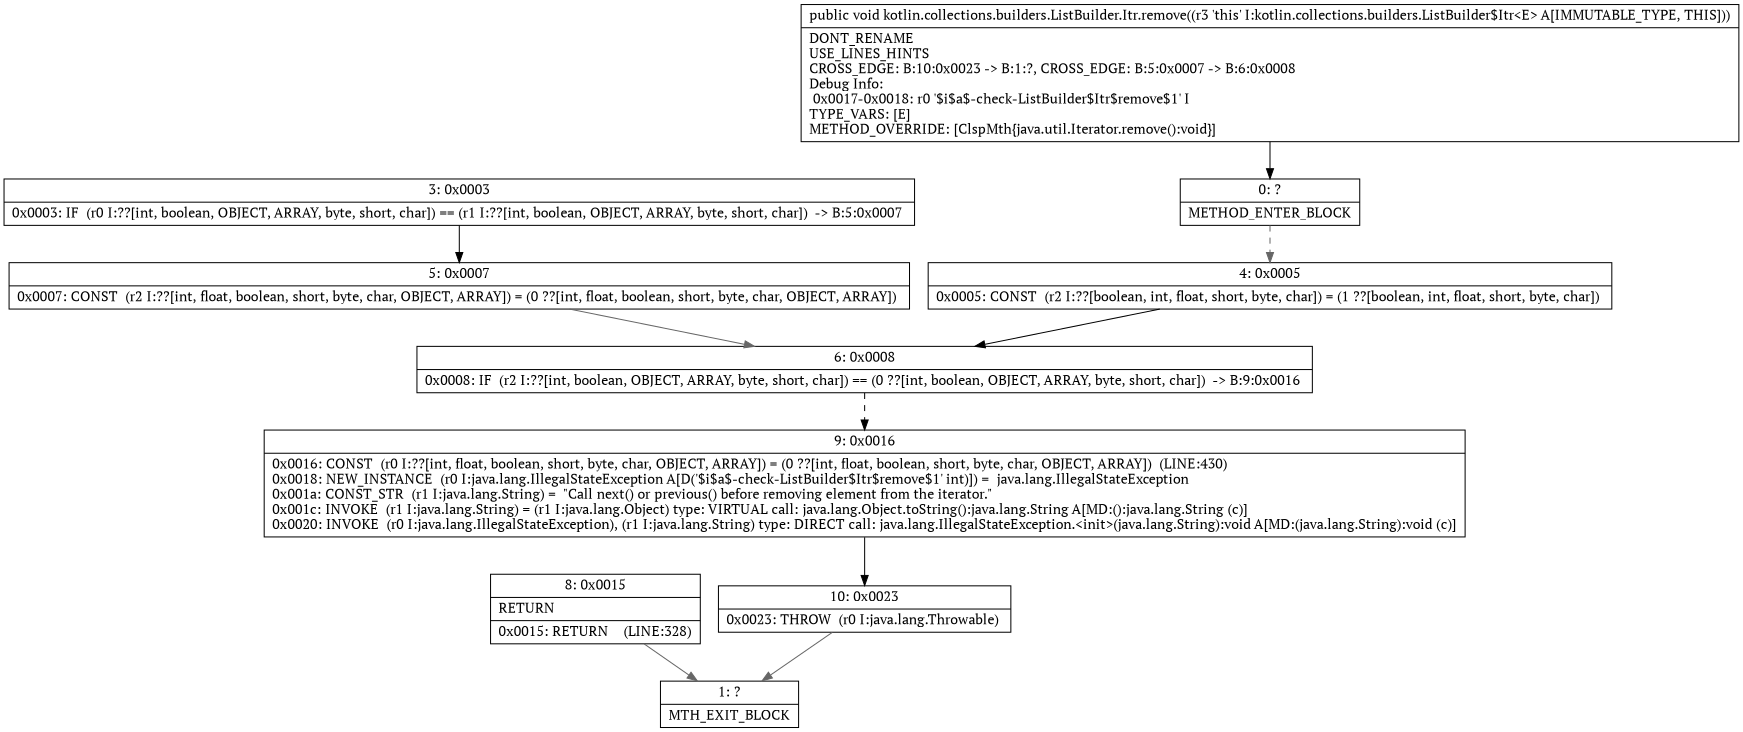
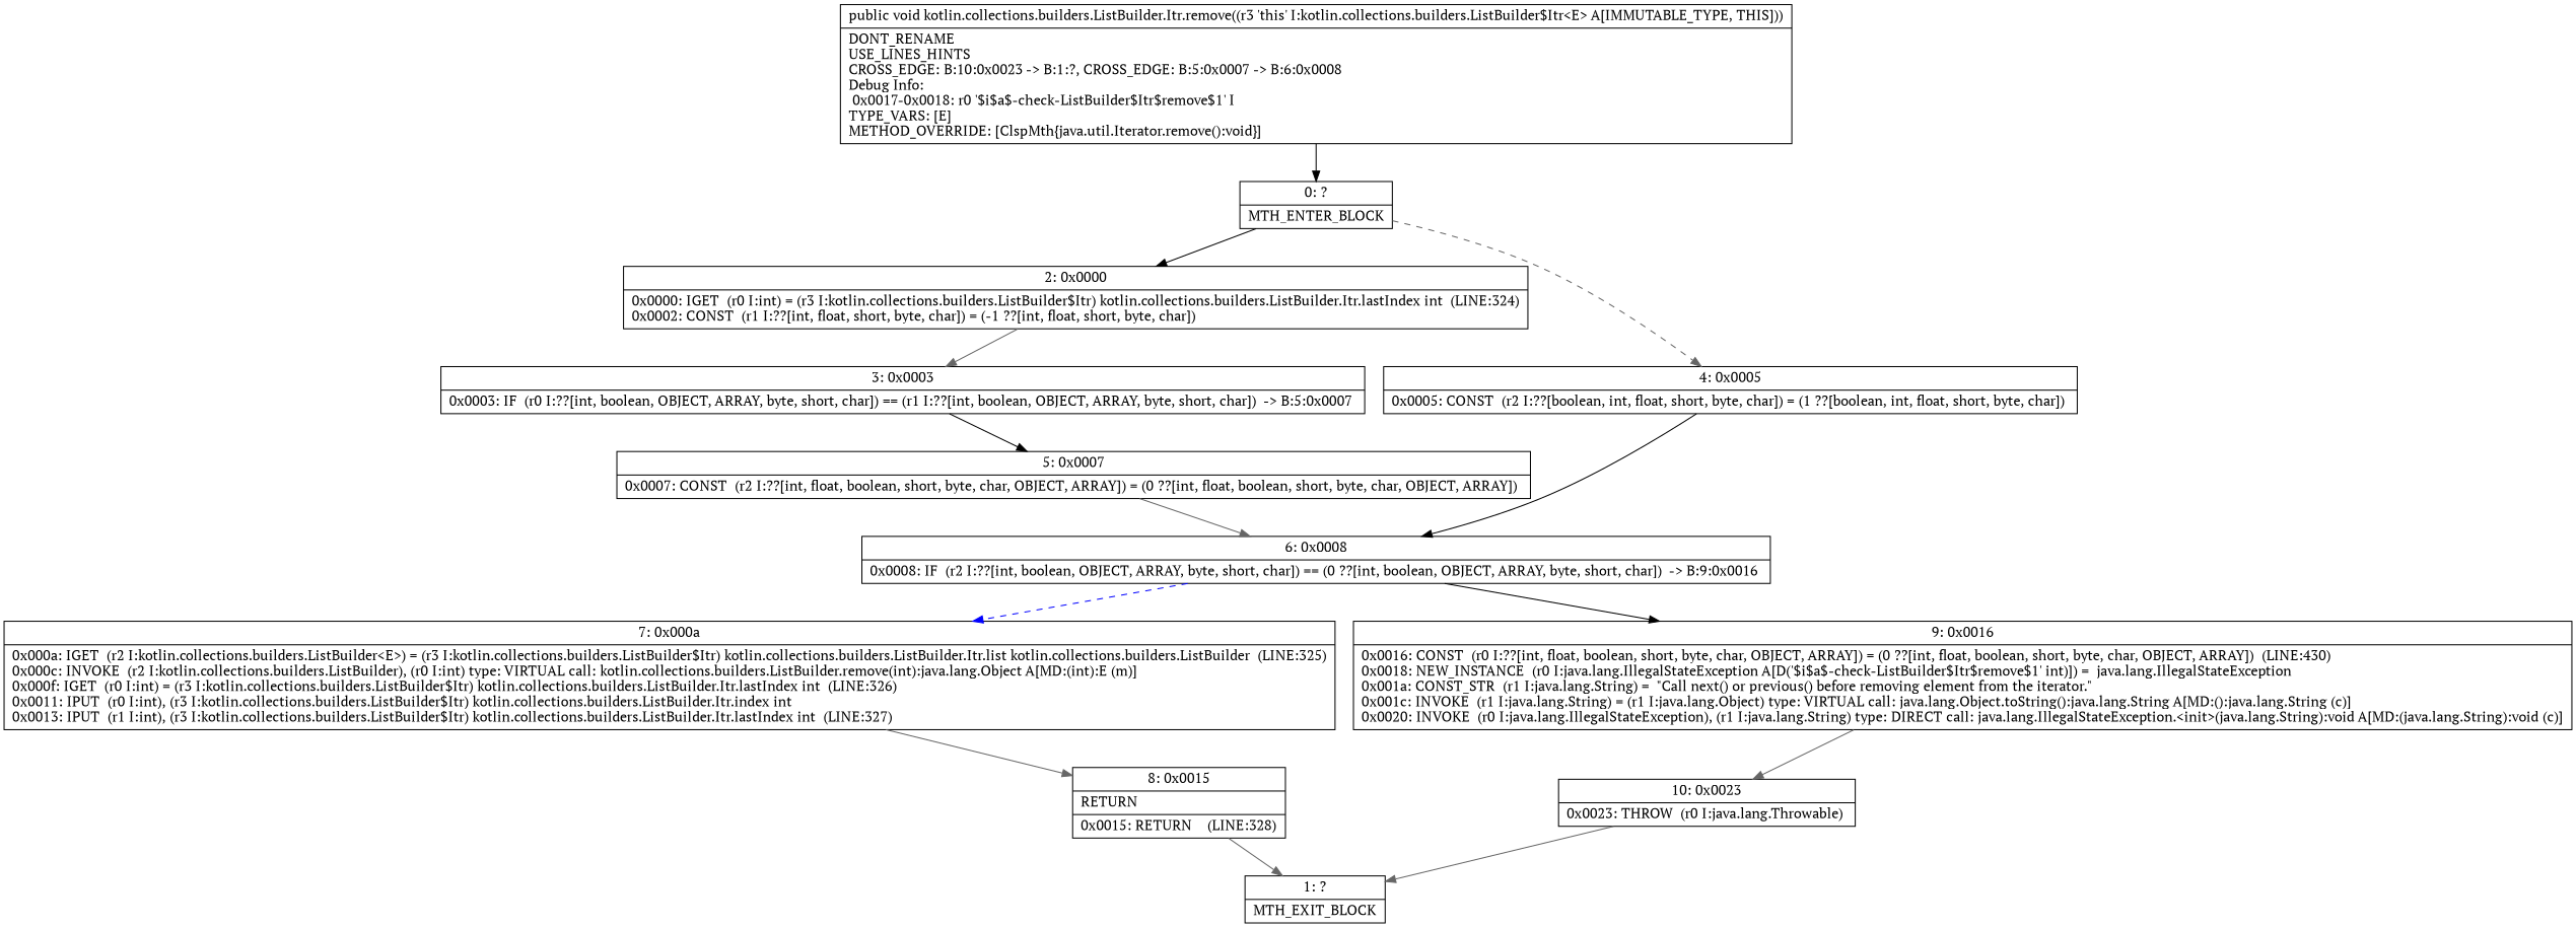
  digraph {
    fontname="PT Serif"
    node [fontname="PT Serif" shape=record]
    edge [color=black fontname="PT Serif"]
-   n1 [label="{0\:\ ?|METHOD_ENTER_BLOCK\l}"]
+   n1 [label="{0\:\ ?|MTH_ENTER_BLOCK\l}"]
+   n2 [label="{2\:\ 0x0000|0x0000: IGET  (r0 I:int) = (r3 I:kotlin.collections.builders.ListBuilder$Itr) kotlin.collections.builders.ListBuilder.Itr.lastIndex int  (LINE:324)\l0x0002: CONST  (r1 I:??[int, float, short, byte, char]) = (\-1 ??[int, float, short, byte, char]) \l}"]
    n3 [label="{4\:\ 0x0005|0x0005: CONST  (r2 I:??[boolean, int, float, short, byte, char]) = (1 ??[boolean, int, float, short, byte, char]) \l}"]
    n4 [label="{3\:\ 0x0003|0x0003: IF  (r0 I:??[int, boolean, OBJECT, ARRAY, byte, short, char]) == (r1 I:??[int, boolean, OBJECT, ARRAY, byte, short, char])  \-\> B:5:0x0007 \l}"]
    n5 [label="{5\:\ 0x0007|0x0007: CONST  (r2 I:??[int, float, boolean, short, byte, char, OBJECT, ARRAY]) = (0 ??[int, float, boolean, short, byte, char, OBJECT, ARRAY]) \l}"]
    n6 [label="{6\:\ 0x0008|0x0008: IF  (r2 I:??[int, boolean, OBJECT, ARRAY, byte, short, char]) == (0 ??[int, boolean, OBJECT, ARRAY, byte, short, char])  \-\> B:9:0x0016 \l}"]
+   n7 [label="{7\:\ 0x000a|0x000a: IGET  (r2 I:kotlin.collections.builders.ListBuilder\<E\>) = (r3 I:kotlin.collections.builders.ListBuilder$Itr) kotlin.collections.builders.ListBuilder.Itr.list kotlin.collections.builders.ListBuilder  (LINE:325)\l0x000c: INVOKE  (r2 I:kotlin.collections.builders.ListBuilder), (r0 I:int) type: VIRTUAL call: kotlin.collections.builders.ListBuilder.remove(int):java.lang.Object A[MD:(int):E (m)]\l0x000f: IGET  (r0 I:int) = (r3 I:kotlin.collections.builders.ListBuilder$Itr) kotlin.collections.builders.ListBuilder.Itr.lastIndex int  (LINE:326)\l0x0011: IPUT  (r0 I:int), (r3 I:kotlin.collections.builders.ListBuilder$Itr) kotlin.collections.builders.ListBuilder.Itr.index int \l0x0013: IPUT  (r1 I:int), (r3 I:kotlin.collections.builders.ListBuilder$Itr) kotlin.collections.builders.ListBuilder.Itr.lastIndex int  (LINE:327)\l}"]
    n8 [label="{9\:\ 0x0016|0x0016: CONST  (r0 I:??[int, float, boolean, short, byte, char, OBJECT, ARRAY]) = (0 ??[int, float, boolean, short, byte, char, OBJECT, ARRAY])  (LINE:430)\l0x0018: NEW_INSTANCE  (r0 I:java.lang.IllegalStateException A[D('$i$a$\-check\-ListBuilder$Itr$remove$1' int)]) =  java.lang.IllegalStateException \l0x001a: CONST_STR  (r1 I:java.lang.String) =  \"Call next() or previous() before removing element from the iterator.\" \l0x001c: INVOKE  (r1 I:java.lang.String) = (r1 I:java.lang.Object) type: VIRTUAL call: java.lang.Object.toString():java.lang.String A[MD:():java.lang.String (c)]\l0x0020: INVOKE  (r0 I:java.lang.IllegalStateException), (r1 I:java.lang.String) type: DIRECT call: java.lang.IllegalStateException.\<init\>(java.lang.String):void A[MD:(java.lang.String):void (c)]\l}"]
    n9 [label="{8\:\ 0x0015|RETURN\l|0x0015: RETURN    (LINE:328)\l}"]
    n10 [label="{10\:\ 0x0023|0x0023: THROW  (r0 I:java.lang.Throwable) \l}"]
    n11 [label="{1\:\ ?|MTH_EXIT_BLOCK\l}"]
    n12 [label="{public void kotlin.collections.builders.ListBuilder.Itr.remove((r3 'this' I:kotlin.collections.builders.ListBuilder$Itr\<E\> A[IMMUTABLE_TYPE, THIS]))  | DONT_RENAME\lUSE_LINES_HINTS\lCROSS_EDGE: B:10:0x0023 \-\> B:1:?, CROSS_EDGE: B:5:0x0007 \-\> B:6:0x0008\lDebug Info:\l  0x0017\-0x0018: r0 '$i$a$\-check\-ListBuilder$Itr$remove$1' I\lTYPE_VARS: [E]\lMETHOD_OVERRIDE: [ClspMth\{java.util.Iterator.remove():void\}]\l}"]
+   n1 -> n2
    n1 -> n3 [color=gray40 style=dashed]
+   n2 -> n4 [color=gray40]
    n3 -> n6
    n4 -> n5
    n5 -> n6 [color=gray40]
-   n6 -> n8 [style=dashed]
-   n8 -> n10
+   n6 -> n7 [color=blue style=dashed]
+   n6 -> n8
+   n7 -> n9 [color=gray40]
+   n8 -> n10 [color=gray40]
    n9 -> n11 [color=gray40]
    n10 -> n11 [color=gray40]
    n12 -> n1
  }
